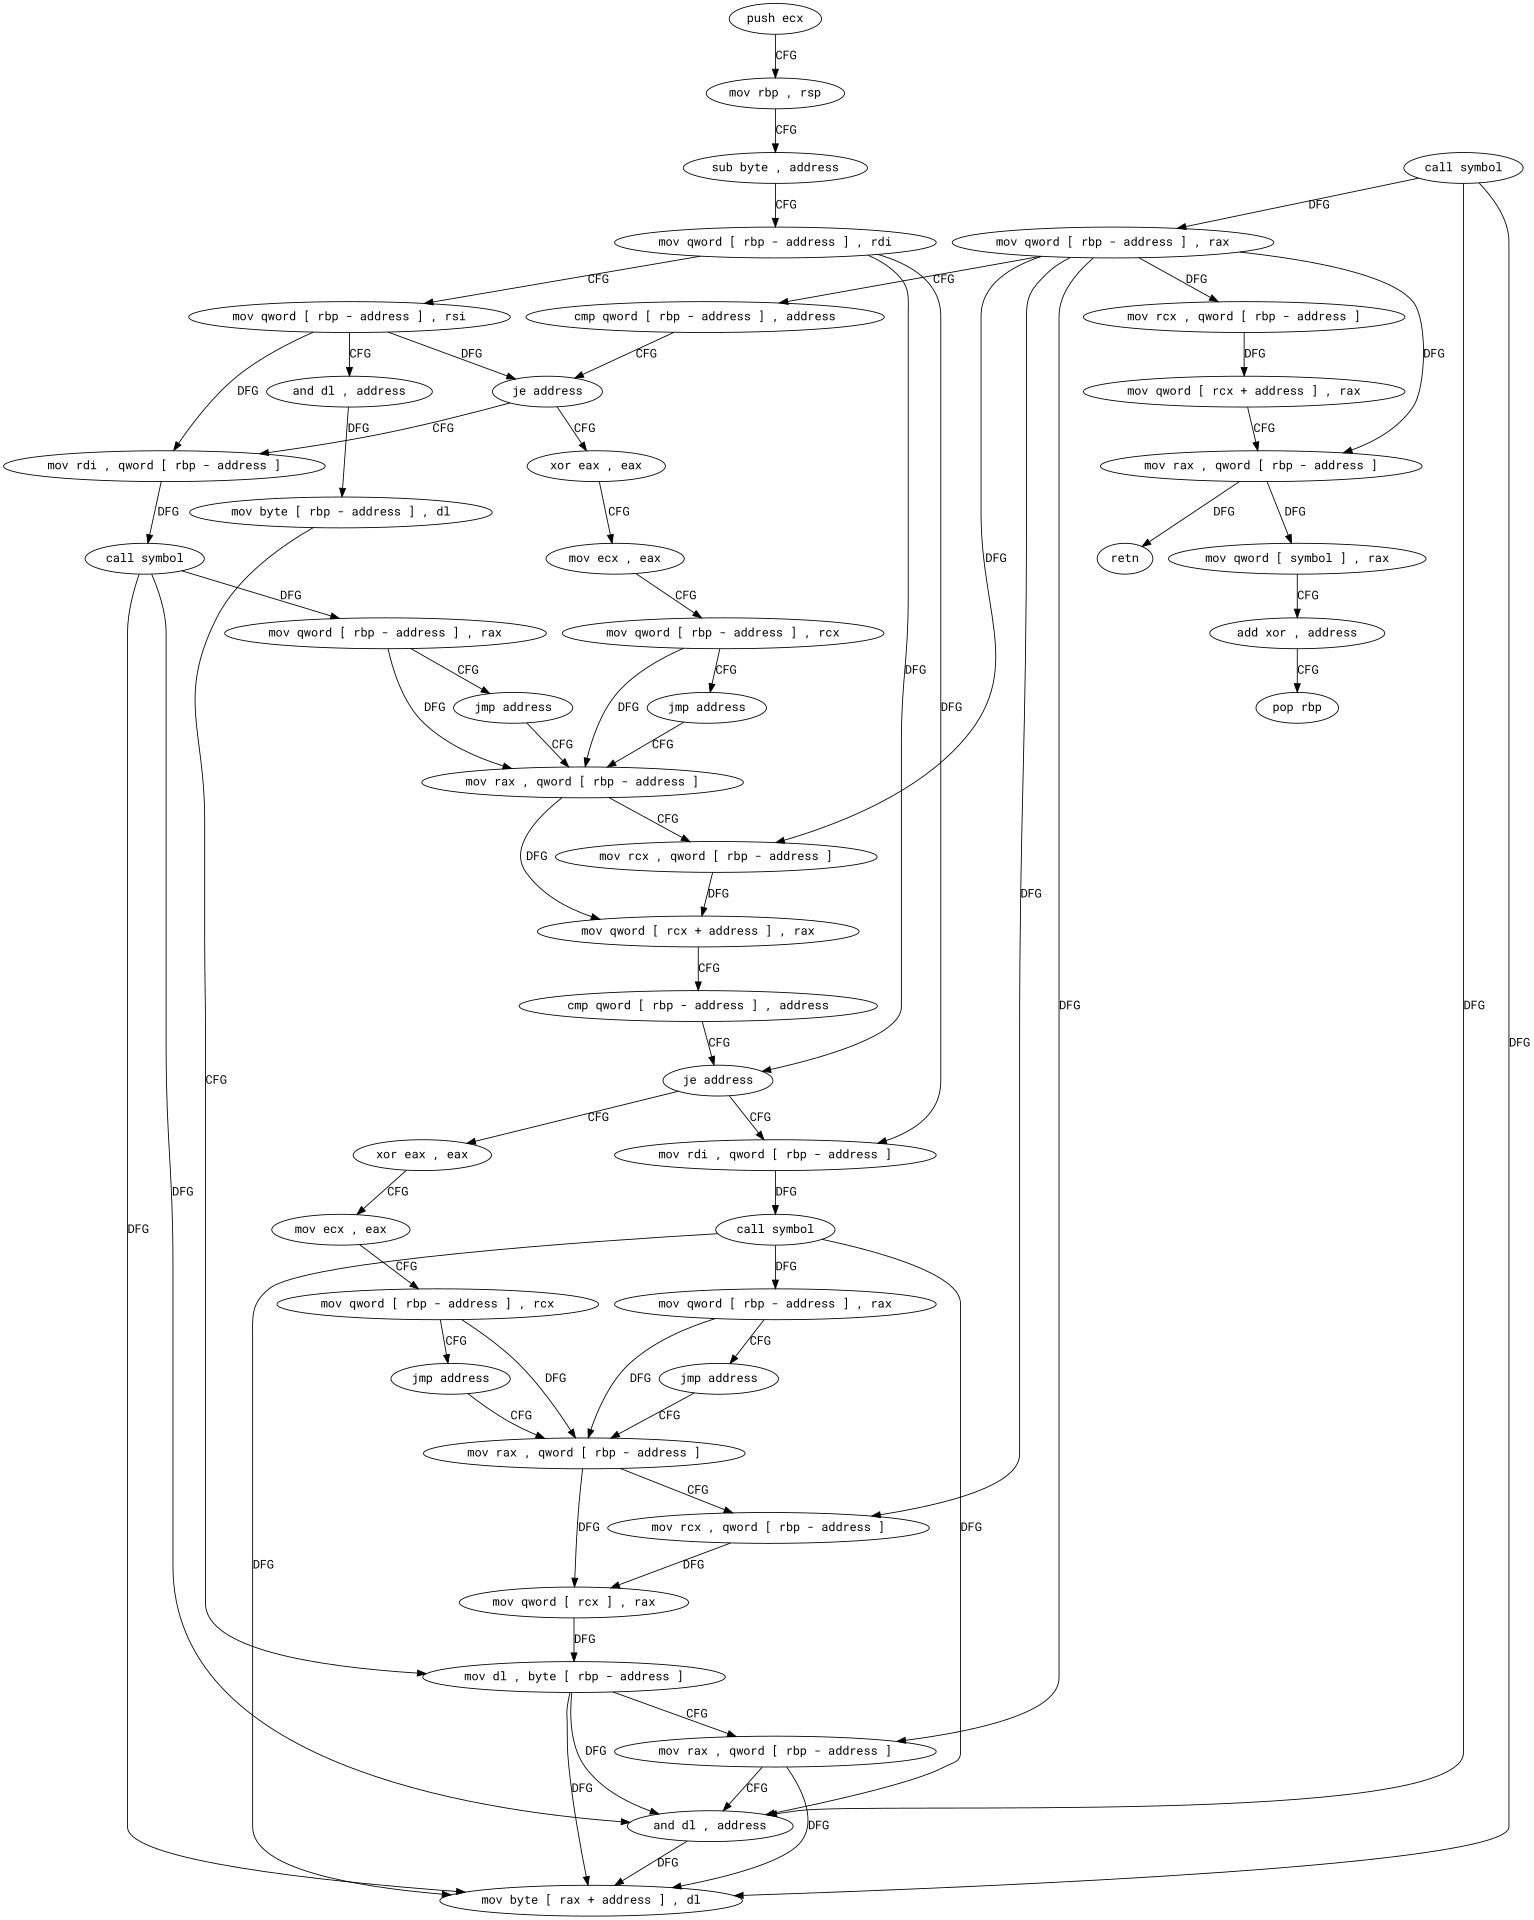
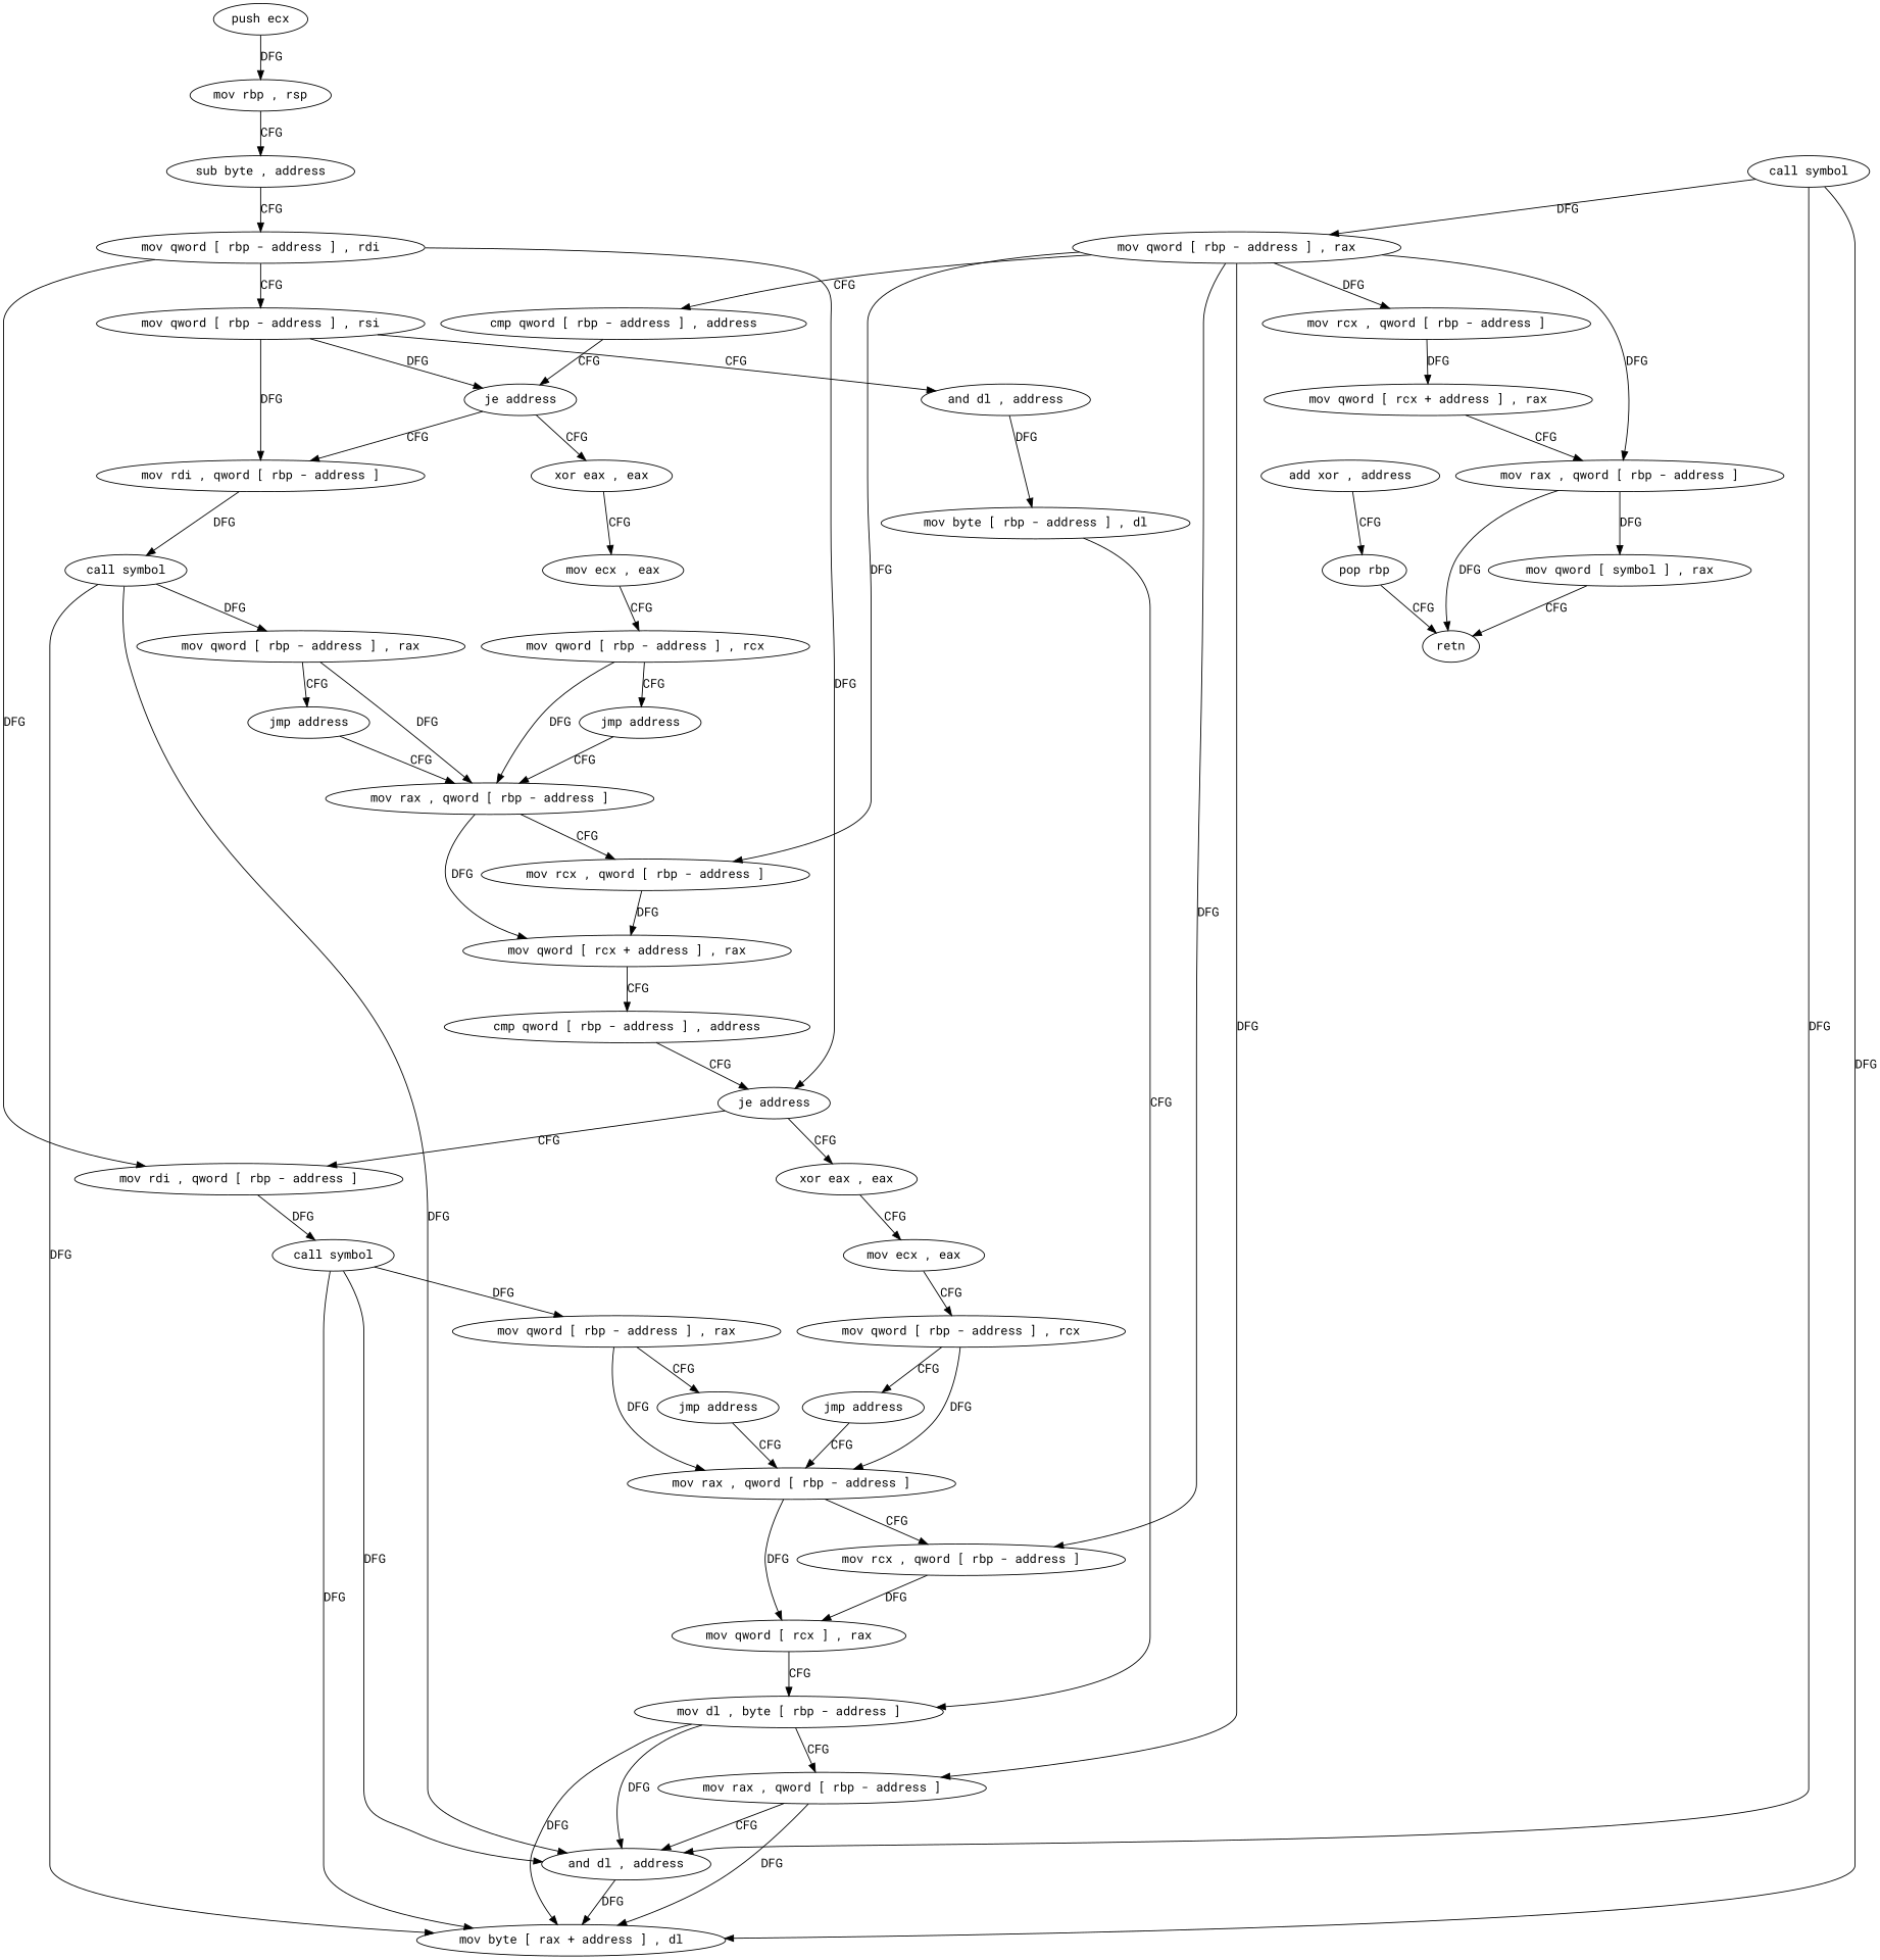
  digraph {
    fontname="Roboto Mono"
    node [fontname="Roboto Mono"]
    edge [fontname="Roboto Mono"]
    n1 [label="push ecx"]
    n2 [label="mov rbp , rsp"]
    n3 [label="sub byte , address"]
    n4 [label="mov qword [ rbp - address ] , rdi"]
    n5 [label="mov qword [ rbp - address ] , rsi"]
    n6 [label="je address"]
    n7 [label="mov rdi , qword [ rbp - address ]"]
    n8 [label="and dl , address"]
    n9 [label="je address"]
    n10 [label="mov rdi , qword [ rbp - address ]"]
    n11 [label="xor eax , eax"]
    n12 [label="call symbol"]
    n13 [label="mov byte [ rbp - address ] , dl"]
    n14 [label="xor eax , eax"]
    n15 [label="call symbol"]
    n16 [label="mov dl , byte [ rbp - address ]"]
    n17 [label="and dl , address"]
    n18 [label="mov byte [ rax + address ] , dl"]
    n19 [label="mov rax , qword [ rbp - address ]"]
    n20 [label="call symbol"]
    n21 [label="mov qword [ rbp - address ] , rax"]
    n22 [label="cmp qword [ rbp - address ] , address"]
    n23 [label="mov rcx , qword [ rbp - address ]"]
    n24 [label="mov rcx , qword [ rbp - address ]"]
    n25 [label="mov rcx , qword [ rbp - address ]"]
    n26 [label="mov rax , qword [ rbp - address ]"]
    n27 [label="mov qword [ rcx + address ] , rax"]
    n28 [label="mov qword [ rcx ] , rax"]
    n29 [label="mov qword [ rcx + address ] , rax"]
    n30 [label="mov qword [ symbol ] , rax"]
    n31 [label=retn]
    n32 [label="mov ecx , eax"]
    n33 [label="mov qword [ rbp - address ] , rcx"]
    n34 [label="mov qword [ rbp - address ] , rax"]
    n35 [label="jmp address"]
    n36 [label="mov rax , qword [ rbp - address ]"]
    n37 [label="cmp qword [ rbp - address ] , address"]
    n38 [label="jmp address"]
    n39 [label="mov ecx , eax"]
    n40 [label="mov qword [ rbp - address ] , rcx"]
    n41 [label="mov qword [ rbp - address ] , rax"]
    n42 [label="jmp address"]
    n43 [label="mov rax , qword [ rbp - address ]"]
    n44 [label="jmp address"]
    n45 [label="add xor , address"]
    n46 [label="pop rbp"]
-   n1 -> n2 [label=CFG]
+   n1 -> n2 [label=DFG]
    n2 -> n3 [label=CFG]
    n3 -> n4 [label=CFG]
    n4 -> n5 [label=CFG]
    n4 -> n6 [label=DFG]
    n4 -> n7 [label=DFG]
    n5 -> n8 [label=CFG]
    n5 -> n9 [label=DFG]
    n5 -> n10 [label=DFG]
    n6 -> n7 [label=CFG]
    n6 -> n11 [label=CFG]
    n7 -> n12 [label=DFG]
    n8 -> n13 [label=DFG]
    n9 -> n10 [label=CFG]
    n9 -> n14 [label=CFG]
    n10 -> n15 [label=DFG]
    n11 -> n39 [label=CFG]
    n12 -> n17 [label=DFG]
    n12 -> n18 [label=DFG]
    n12 -> n41 [label=DFG]
    n13 -> n16 [label=CFG]
    n14 -> n32 [label=CFG]
    n15 -> n17 [label=DFG]
    n15 -> n18 [label=DFG]
    n15 -> n34 [label=DFG]
    n16 -> n17 [label=DFG]
    n16 -> n18 [label=DFG]
    n16 -> n19 [label=CFG]
    n17 -> n18 [label=DFG]
    n19 -> n17 [label=CFG]
    n19 -> n18 [label=DFG]
    n20 -> n17 [label=DFG]
    n20 -> n18 [label=DFG]
    n20 -> n21 [label=DFG]
    n21 -> n19 [label=DFG]
    n21 -> n22 [label=CFG]
    n21 -> n23 [label=DFG]
    n21 -> n24 [label=DFG]
    n21 -> n25 [label=DFG]
    n21 -> n26 [label=DFG]
    n22 -> n9 [label=CFG]
    n23 -> n27 [label=DFG]
    n24 -> n28 [label=DFG]
    n25 -> n29 [label=DFG]
    n26 -> n30 [label=DFG]
    n26 -> n31 [label=DFG]
    n27 -> n37 [label=CFG]
-   n28 -> n16 [label=DFG]
+   n28 -> n16 [label=CFG]
    n29 -> n26 [label=CFG]
-   n30 -> n45 [label=CFG]
+   n30 -> n31 [label=CFG]
    n32 -> n33 [label=CFG]
    n33 -> n35 [label=CFG]
    n33 -> n36 [label=DFG]
    n34 -> n36 [label=DFG]
    n34 -> n38 [label=CFG]
    n35 -> n36 [label=CFG]
    n36 -> n23 [label=CFG]
    n36 -> n27 [label=DFG]
    n37 -> n6 [label=CFG]
    n38 -> n36 [label=CFG]
    n39 -> n40 [label=CFG]
    n40 -> n42 [label=CFG]
    n40 -> n43 [label=DFG]
    n41 -> n43 [label=DFG]
    n41 -> n44 [label=CFG]
    n42 -> n43 [label=CFG]
    n43 -> n24 [label=CFG]
    n43 -> n28 [label=DFG]
    n44 -> n43 [label=CFG]
    n45 -> n46 [label=CFG]
+   n46 -> n31 [label=CFG]
  }
